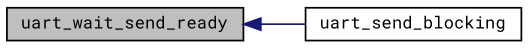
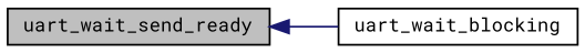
  digraph {
    rankdir=LR
    fontname="Roboto Mono"
    node [color=black fontname="Roboto Mono" fontsize=10 shape=record style=filled]
    n1 [fillcolor=grey75 fontcolor=black height=0.2 label=uart_wait_send_ready width=0.4]
-   n2 [fillcolor=white height=0.2 label=uart_send_blocking width=0.4]
+   n2 [fillcolor=white height=0.2 label=uart_wait_blocking width=0.4]
    n1 -> n2 [color=midnightblue dir=back fontname="Roboto Mono" fontsize=10 labelfontname=Helvetica labelfontsize=10 style=solid]
  }
